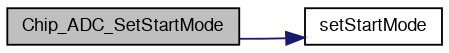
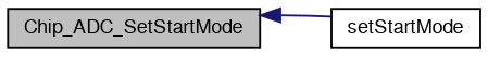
  digraph {
    rankdir=LR
    node [color=black fontname=FreeSans fontsize=10 shape=record style=filled]
    n1 [fillcolor=grey75 fontcolor=black height=0.2 label=Chip_ADC_SetStartMode width=0.4]
    n2 [fillcolor=white height=0.2 label=setStartMode width=0.4]
-   n1 -> n2 [color=midnightblue fontname=FreeSans fontsize=10 labelfontname=FreeSans labelfontsize=10 style=solid]
+   n2 -> n1 [color=midnightblue fontname=FreeSans fontsize=10 labelfontname=FreeSans labelfontsize=10 style=solid]
  }
